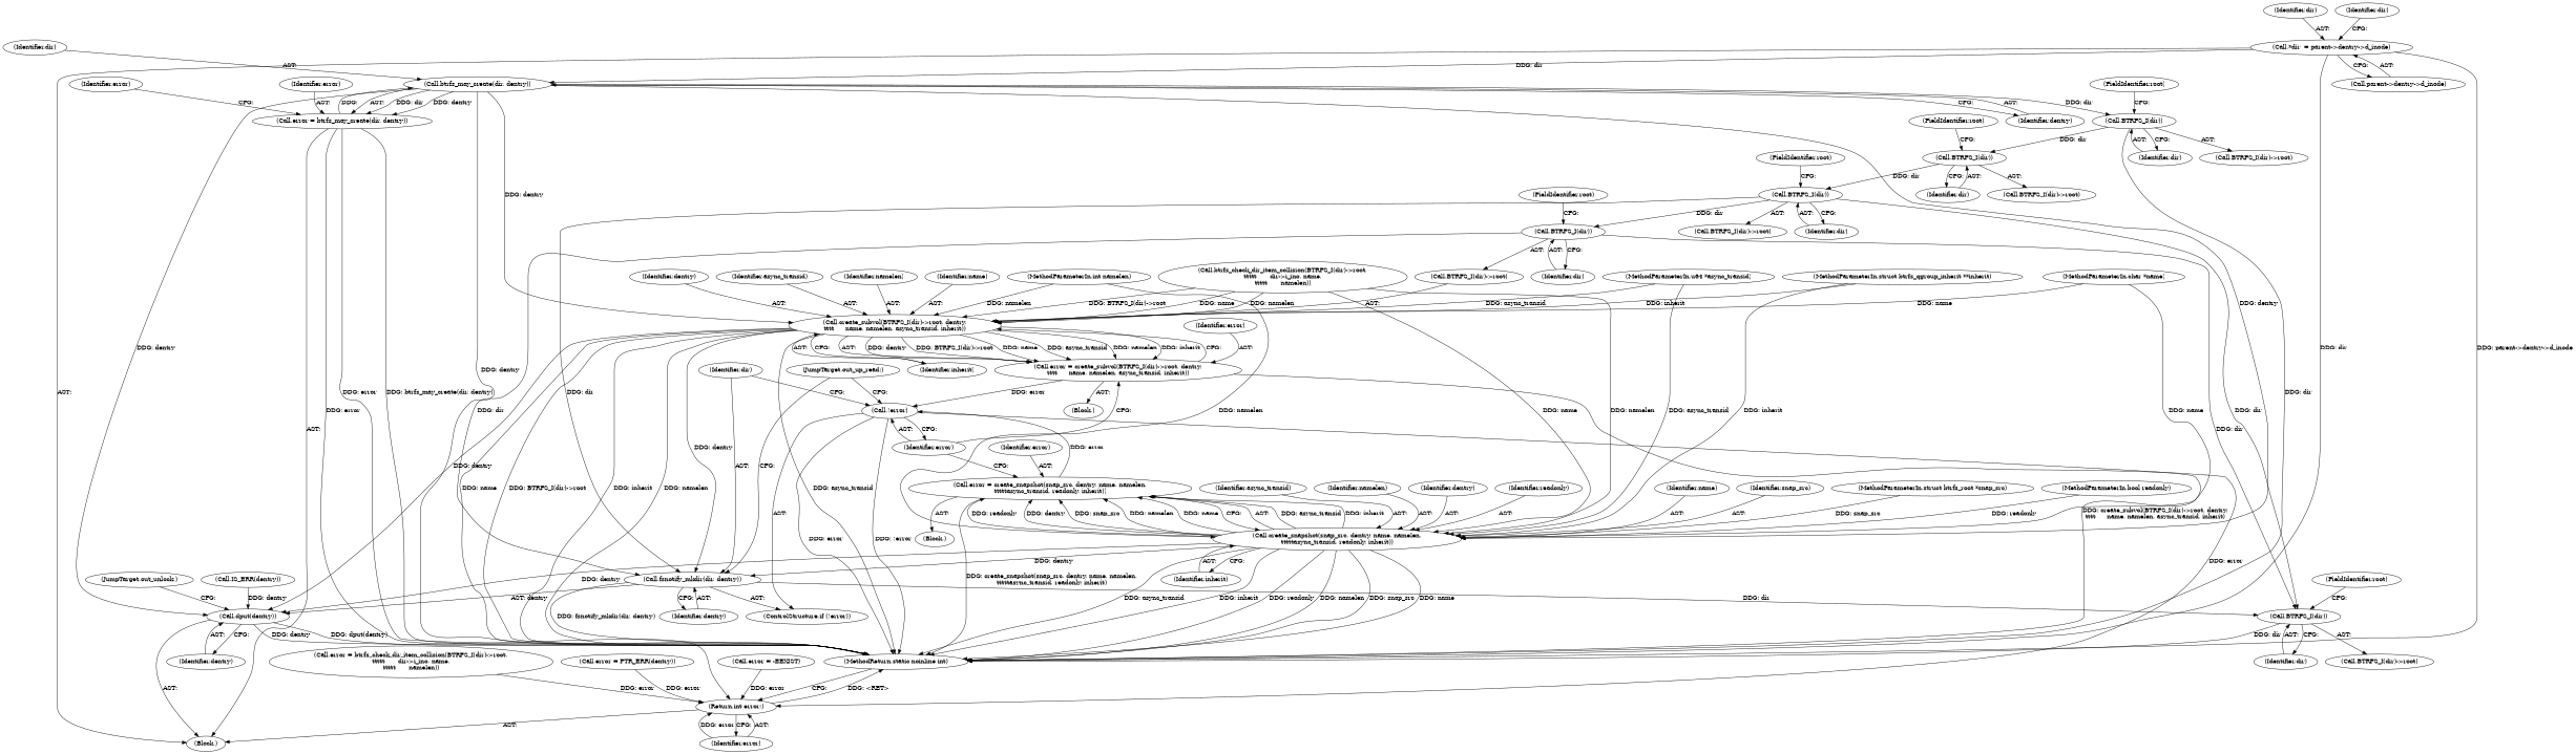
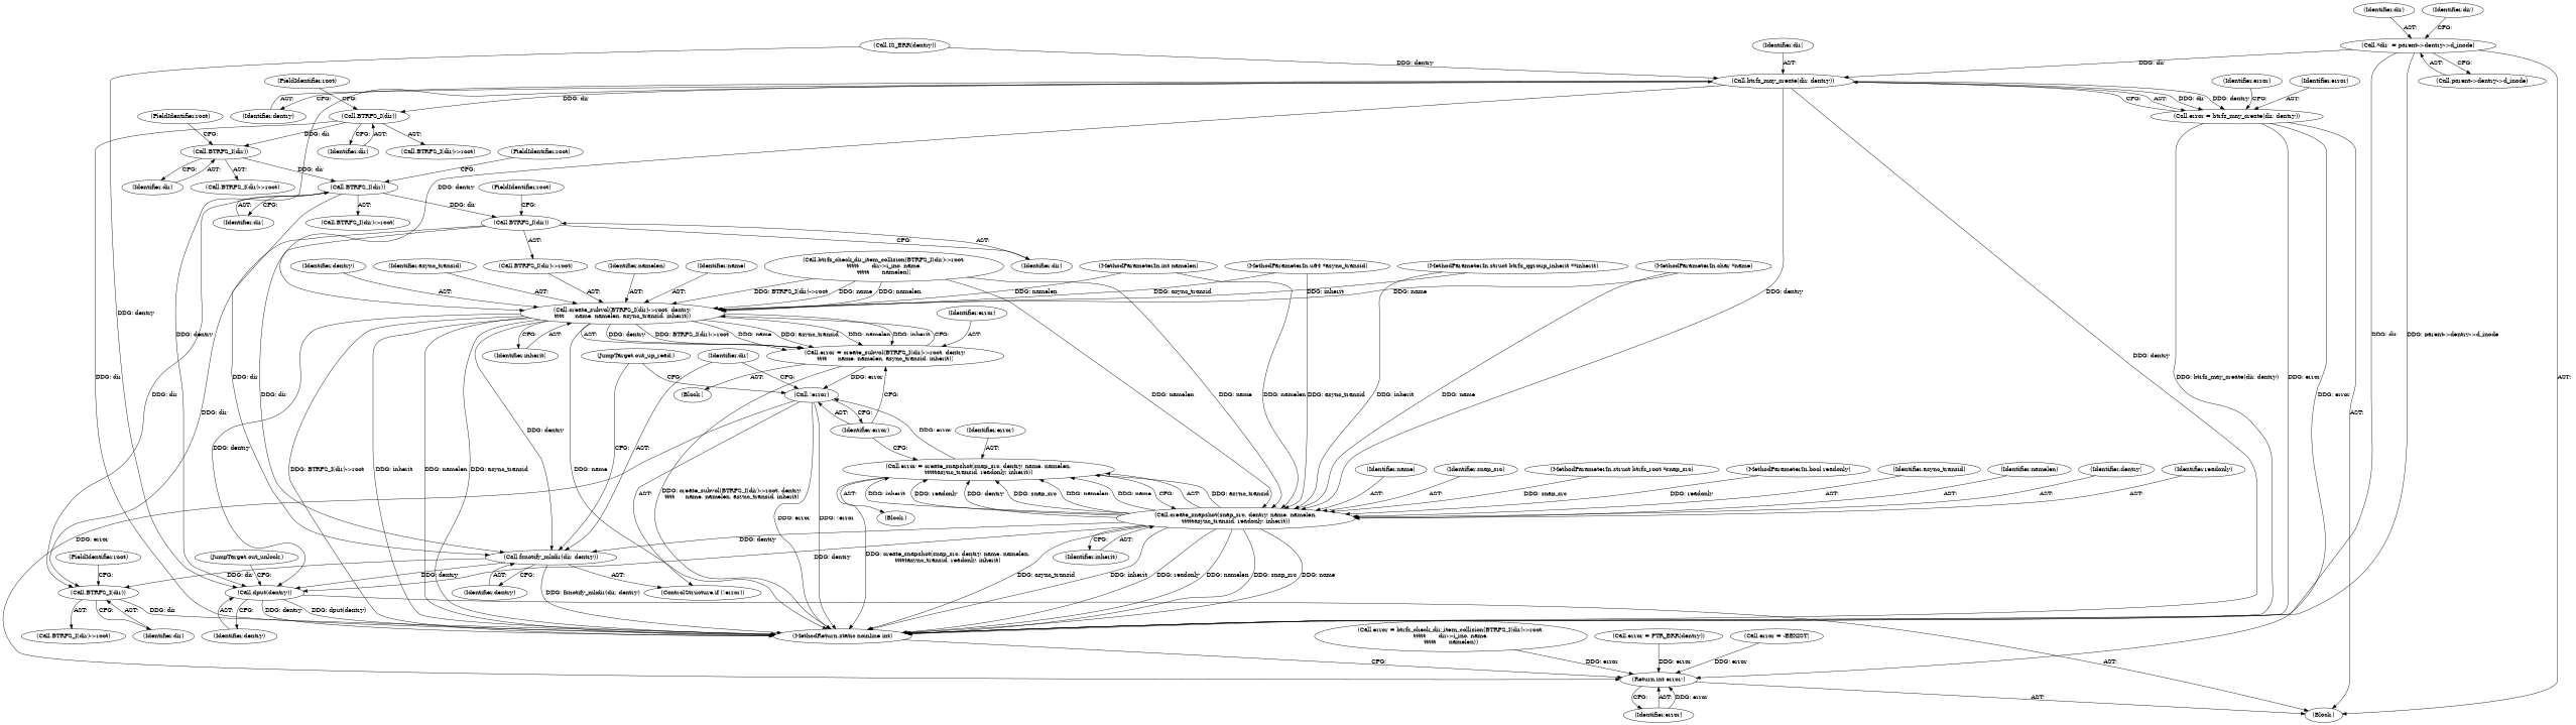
  digraph {
    n1 [label="(Call,*dir  = parent->dentry->d_inode)"]
    n2 [label="(Call,btrfs_may_create(dir, dentry))"]
    n3 [label="(Block,)"]
    n4 [label="(Call,parent->dentry->d_inode)"]
    n5 [label="(MethodReturn,static noinline int)"]
    n6 [label="(Call,error = btrfs_may_create(dir, dentry))"]
    n7 [label="(Call,BTRFS_I(dir))"]
    n8 [label="(Call,dput(dentry))"]
    n9 [label="(Call,create_snapshot(snap_src, dentry, name, namelen,\n\t\t\t\t\tasync_transid, readonly, inherit))"]
    n10 [label="(Call,create_subvol(BTRFS_I(dir)->root, dentry,\n\t\t\t\t      name, namelen, async_transid, inherit))"]
    n11 [label="(Identifier,dentry)"]
    n12 [label="(Return,int error;)"]
    n13 [label="(Call,BTRFS_I(dir))"]
    n14 [label="(Call,BTRFS_I(dir)->root)"]
    n15 [label="(Identifier,dir)"]
    n16 [label="(Identifier,dentry)"]
    n17 [label="(Call,fsnotify_mkdir(dir, dentry))"]
    n18 [label="(Call,error = create_snapshot(snap_src, dentry, name, namelen,\n\t\t\t\t\tasync_transid, readonly, inherit))"]
    n19 [label="(Identifier,inherit)"]
    n20 [label="(Call,error = create_subvol(BTRFS_I(dir)->root, dentry,\n\t\t\t\t      name, namelen, async_transid, inherit))"]
    n21 [label="(Identifier,inherit)"]
    n22 [label="(Identifier,error)"]
    n23 [label="(Call,BTRFS_I(dir))"]
    n24 [label="(Identifier,dir)"]
    n25 [label="(Call,BTRFS_I(dir)->root)"]
    n26 [label="(Call,BTRFS_I(dir))"]
    n27 [label="(Call,BTRFS_I(dir))"]
    n28 [label="(Call,BTRFS_I(dir)->root)"]
    n29 [label="(Identifier,dir)"]
    n30 [label="(Call,BTRFS_I(dir)->root)"]
    n31 [label="(Identifier,dir)"]
    n32 [label="(ControlStructure,if (!error))"]
    n33 [label="(Identifier,dentry)"]
    n34 [label="(Call,BTRFS_I(dir)->root)"]
    n35 [label="(Identifier,dir)"]
    n36 [label="(Call,!error)"]
    n37 [label="(Block,)"]
    n38 [label="(Identifier,error)"]
    n39 [label="(Block,)"]
    n40 [label="(Identifier,name)"]
    n41 [label="(Identifier,dir)"]
    n42 [label="(Identifier,snap_src)"]
    n43 [label="(Identifier,name)"]
    n44 [label="(FieldIdentifier,root)"]
    n45 [label="(Identifier,error)"]
    n46 [label="(JumpTarget,out_up_read:)"]
    n47 [label="(FieldIdentifier,root)"]
    n48 [label="(JumpTarget,out_unlock:)"]
    n49 [label="(Identifier,dir)"]
    n50 [label="(Identifier,error)"]
    n51 [label="(Identifier,dentry)"]
    n52 [label="(Identifier,error)"]
    n53 [label="(Call,IS_ERR(dentry))"]
    n54 [label="(MethodParameterIn,struct btrfs_root *snap_src)"]
    n55 [label="(Call,error = btrfs_check_dir_item_collision(BTRFS_I(dir)->root,\n\t\t\t\t\t       dir->i_ino, name,\n\t\t\t\t\t       namelen))"]
    n56 [label="(Call,btrfs_check_dir_item_collision(BTRFS_I(dir)->root,\n\t\t\t\t\t       dir->i_ino, name,\n\t\t\t\t\t       namelen))"]
    n57 [label="(MethodParameterIn,bool readonly)"]
    n58 [label="(MethodParameterIn,int namelen)"]
    n59 [label="(Identifier,async_transid)"]
    n60 [label="(Identifier,error)"]
    n61 [label="(MethodParameterIn,u64 *async_transid)"]
    n62 [label="(Identifier,dir)"]
    n63 [label="(Identifier,namelen)"]
    n64 [label="(Call,error = PTR_ERR(dentry))"]
    n65 [label="(FieldIdentifier,root)"]
    n66 [label="(Identifier,async_transid)"]
    n67 [label="(Identifier,dir)"]
    n68 [label="(MethodParameterIn,struct btrfs_qgroup_inherit **inherit)"]
    n69 [label="(Call,error = -EEXIST)"]
    n70 [label="(MethodParameterIn,char *name)"]
    n71 [label="(Identifier,namelen)"]
    n72 [label="(Identifier,dentry)"]
    n73 [label="(FieldIdentifier,root)"]
    n74 [label="(Identifier,readonly)"]
    n75 [label="(FieldIdentifier,root)"]
    n1 -> n2 [label="DDG: dir"]
    n1 -> n3 [label="AST: "]
    n1 -> n4 [label="CFG: "]
    n1 -> n5 [label="DDG: dir"]
    n1 -> n5 [label="DDG: parent->dentry->d_inode"]
    n2 -> n5 [label="DDG: dentry"]
    n2 -> n6 [label="AST: "]
    n2 -> n6 [label="DDG: dir"]
    n2 -> n6 [label="DDG: dentry"]
    n2 -> n7 [label="DDG: dir"]
    n2 -> n8 [label="DDG: dentry"]
    n2 -> n9 [label="DDG: dentry"]
    n2 -> n10 [label="DDG: dentry"]
    n2 -> n11 [label="CFG: "]
    n4 -> n1 [label="AST: "]
    n5 -> n12 [label="CFG: "]
-   n6 -> n2 [label="DDG: "]
+   n6 -> n2 [label="CFG: "]
    n6 -> n3 [label="AST: "]
    n6 -> n5 [label="DDG: error"]
    n6 -> n5 [label="DDG: btrfs_may_create(dir, dentry)"]
    n6 -> n12 [label="DDG: error"]
    n7 -> n5 [label="DDG: dir"]
    n7 -> n13 [label="DDG: dir"]
    n7 -> n14 [label="AST: "]
    n7 -> n15 [label="CFG: "]
    n8 -> n3 [label="AST: "]
    n8 -> n5 [label="DDG: dentry"]
    n8 -> n5 [label="DDG: dput(dentry)"]
    n8 -> n16 [label="CFG: "]
    n9 -> n5 [label="DDG: async_transid"]
    n9 -> n5 [label="DDG: inherit"]
    n9 -> n5 [label="DDG: readonly"]
    n9 -> n5 [label="DDG: namelen"]
    n9 -> n5 [label="DDG: snap_src"]
    n9 -> n5 [label="DDG: name"]
    n9 -> n8 [label="DDG: dentry"]
    n9 -> n17 [label="DDG: dentry"]
    n9 -> n18 [label="AST: "]
    n9 -> n18 [label="DDG: async_transid"]
    n9 -> n18 [label="DDG: inherit"]
    n9 -> n18 [label="DDG: readonly"]
    n9 -> n18 [label="DDG: dentry"]
    n9 -> n18 [label="DDG: snap_src"]
    n9 -> n18 [label="DDG: namelen"]
    n9 -> n18 [label="DDG: name"]
    n9 -> n19 [label="CFG: "]
    n10 -> n5 [label="DDG: async_transid"]
    n10 -> n5 [label="DDG: name"]
    n10 -> n5 [label="DDG: BTRFS_I(dir)->root"]
    n10 -> n5 [label="DDG: inherit"]
    n10 -> n5 [label="DDG: namelen"]
    n10 -> n8 [label="DDG: dentry"]
    n10 -> n17 [label="DDG: dentry"]
    n10 -> n20 [label="AST: "]
    n10 -> n20 [label="DDG: dentry"]
    n10 -> n20 [label="DDG: BTRFS_I(dir)->root"]
    n10 -> n20 [label="DDG: name"]
    n10 -> n20 [label="DDG: async_transid"]
    n10 -> n20 [label="DDG: namelen"]
    n10 -> n20 [label="DDG: inherit"]
    n10 -> n21 [label="CFG: "]
    n11 -> n2 [label="AST: "]
    n12 -> n3 [label="AST: "]
-   n12 -> n5 [label="DDG: <RET>"]
    n12 -> n22 [label="CFG: "]
    n13 -> n23 [label="DDG: dir"]
    n13 -> n24 [label="CFG: "]
    n13 -> n25 [label="AST: "]
    n15 -> n7 [label="AST: "]
    n16 -> n8 [label="AST: "]
    n17 -> n5 [label="DDG: fsnotify_mkdir(dir, dentry)"]
-   n17 -> n8 [label="AST: dentry"]
+   n17 -> n8 [label="DDG: dentry"]
    n17 -> n27 [label="DDG: dir"]
    n17 -> n32 [label="AST: "]
    n17 -> n33 [label="CFG: "]
    n18 -> n5 [label="DDG: create_snapshot(snap_src, dentry, name, namelen,\n\t\t\t\t\tasync_transid, readonly, inherit)"]
    n18 -> n9 [label="CFG: "]
    n18 -> n36 [label="DDG: error"]
    n18 -> n37 [label="AST: "]
    n19 -> n9 [label="AST: "]
    n20 -> n5 [label="DDG: create_subvol(BTRFS_I(dir)->root, dentry,\n\t\t\t\t      name, namelen, async_transid, inherit)"]
    n20 -> n10 [label="CFG: "]
    n20 -> n36 [label="DDG: error"]
    n20 -> n39 [label="AST: "]
    n21 -> n10 [label="AST: "]
    n22 -> n12 [label="AST: "]
    n22 -> n12 [label="DDG: error"]
    n23 -> n17 [label="DDG: dir"]
    n23 -> n26 [label="DDG: dir"]
    n23 -> n27 [label="DDG: dir"]
    n23 -> n28 [label="AST: "]
    n23 -> n29 [label="CFG: "]
    n24 -> n13 [label="AST: "]
    n26 -> n17 [label="DDG: dir"]
    n26 -> n27 [label="DDG: dir"]
    n26 -> n30 [label="AST: "]
    n26 -> n31 [label="CFG: "]
    n27 -> n5 [label="DDG: dir"]
    n27 -> n34 [label="AST: "]
    n27 -> n35 [label="CFG: "]
    n29 -> n23 [label="AST: "]
    n30 -> n10 [label="AST: "]
    n31 -> n26 [label="AST: "]
    n33 -> n17 [label="AST: "]
    n35 -> n27 [label="AST: "]
    n36 -> n5 [label="DDG: error"]
    n36 -> n5 [label="DDG: !error"]
    n36 -> n12 [label="DDG: error"]
    n36 -> n32 [label="AST: "]
    n36 -> n38 [label="CFG: "]
    n38 -> n18 [label="CFG: "]
    n38 -> n20 [label="CFG: "]
    n38 -> n36 [label="AST: "]
    n40 -> n9 [label="AST: "]
    n41 -> n17 [label="AST: "]
    n41 -> n36 [label="CFG: "]
    n42 -> n9 [label="AST: "]
    n43 -> n10 [label="AST: "]
    n44 -> n7 [label="CFG: "]
    n45 -> n6 [label="AST: "]
    n46 -> n17 [label="CFG: "]
    n46 -> n36 [label="CFG: "]
    n47 -> n23 [label="CFG: "]
    n48 -> n8 [label="CFG: "]
    n49 -> n1 [label="AST: "]
    n50 -> n6 [label="CFG: "]
    n51 -> n10 [label="AST: "]
    n52 -> n20 [label="AST: "]
+   n53 -> n2 [label="DDG: dentry"]
    n53 -> n8 [label="DDG: dentry"]
    n54 -> n9 [label="DDG: snap_src"]
    n55 -> n12 [label="DDG: error"]
    n56 -> n9 [label="DDG: name"]
    n56 -> n9 [label="DDG: namelen"]
    n56 -> n10 [label="DDG: BTRFS_I(dir)->root"]
    n56 -> n10 [label="DDG: name"]
    n56 -> n10 [label="DDG: namelen"]
    n57 -> n9 [label="DDG: readonly"]
    n58 -> n9 [label="DDG: namelen"]
    n58 -> n10 [label="DDG: namelen"]
    n59 -> n10 [label="AST: "]
    n60 -> n18 [label="AST: "]
    n61 -> n9 [label="DDG: async_transid"]
    n61 -> n10 [label="DDG: async_transid"]
    n62 -> n1 [label="CFG: "]
    n63 -> n10 [label="AST: "]
    n64 -> n12 [label="DDG: error"]
    n65 -> n27 [label="CFG: "]
    n66 -> n9 [label="AST: "]
    n67 -> n2 [label="AST: "]
    n68 -> n9 [label="DDG: inherit"]
    n68 -> n10 [label="DDG: inherit"]
    n69 -> n12 [label="DDG: error"]
    n70 -> n9 [label="DDG: name"]
    n70 -> n10 [label="DDG: name"]
    n71 -> n9 [label="AST: "]
    n72 -> n9 [label="AST: "]
    n73 -> n13 [label="CFG: "]
    n74 -> n9 [label="AST: "]
    n75 -> n26 [label="CFG: "]
  }
